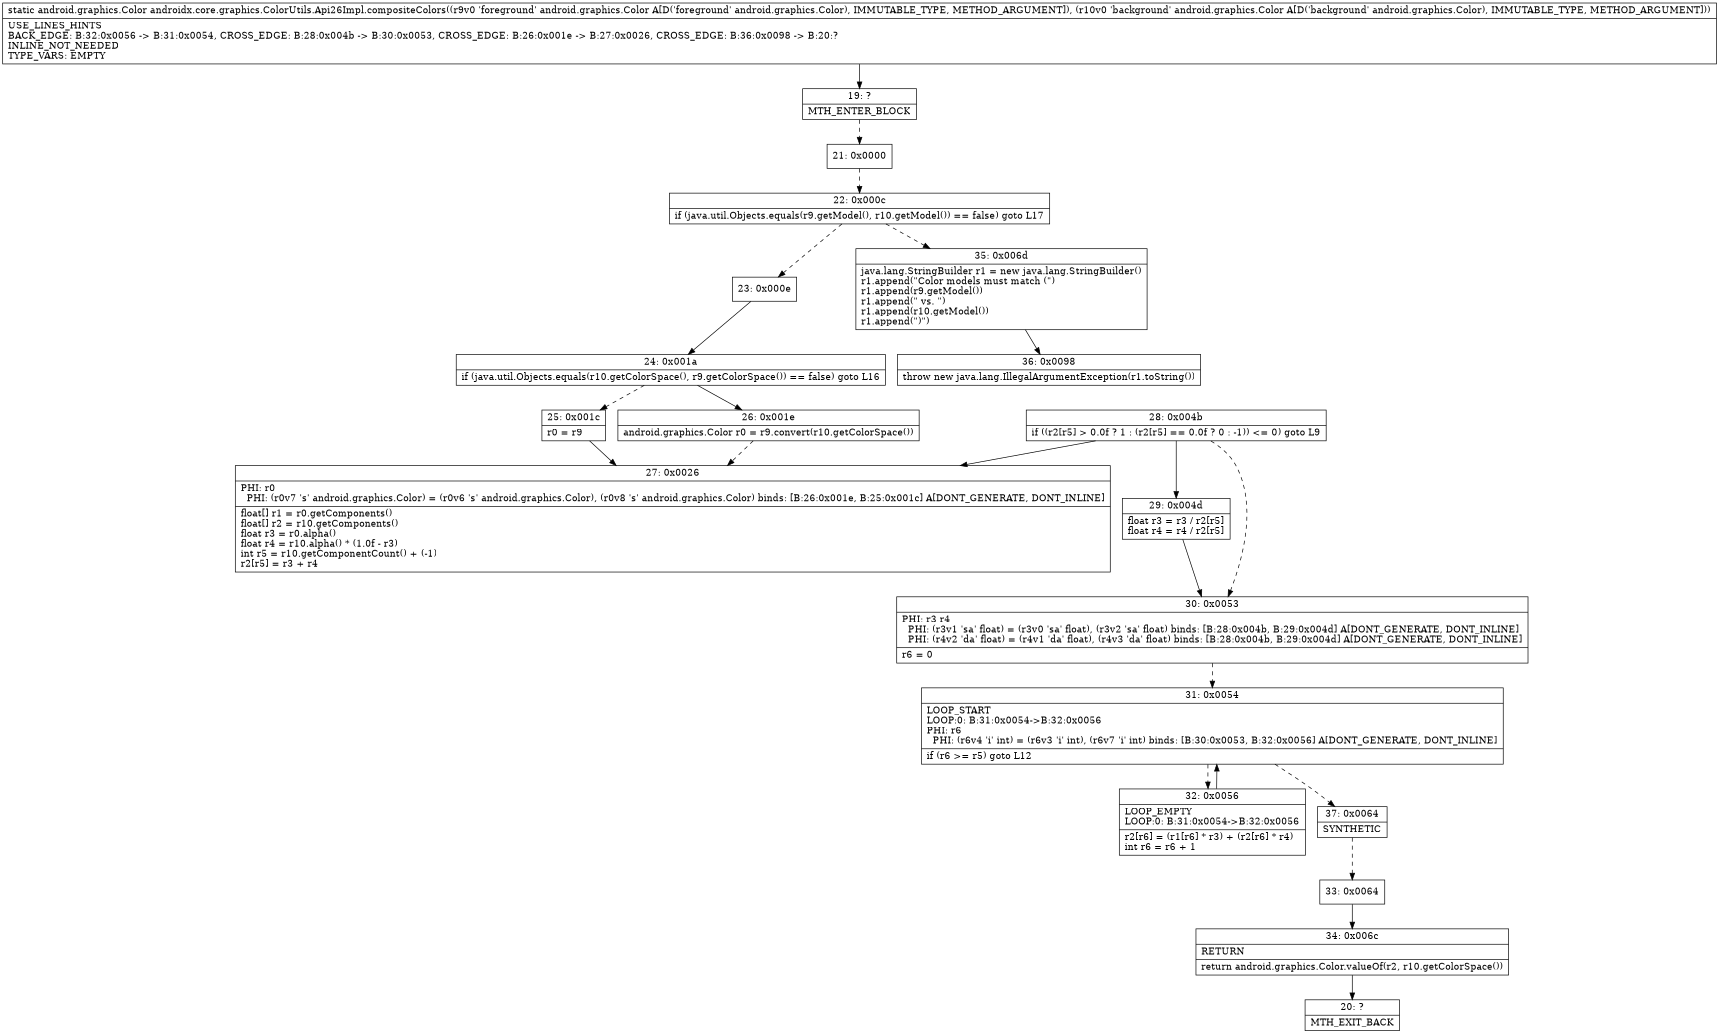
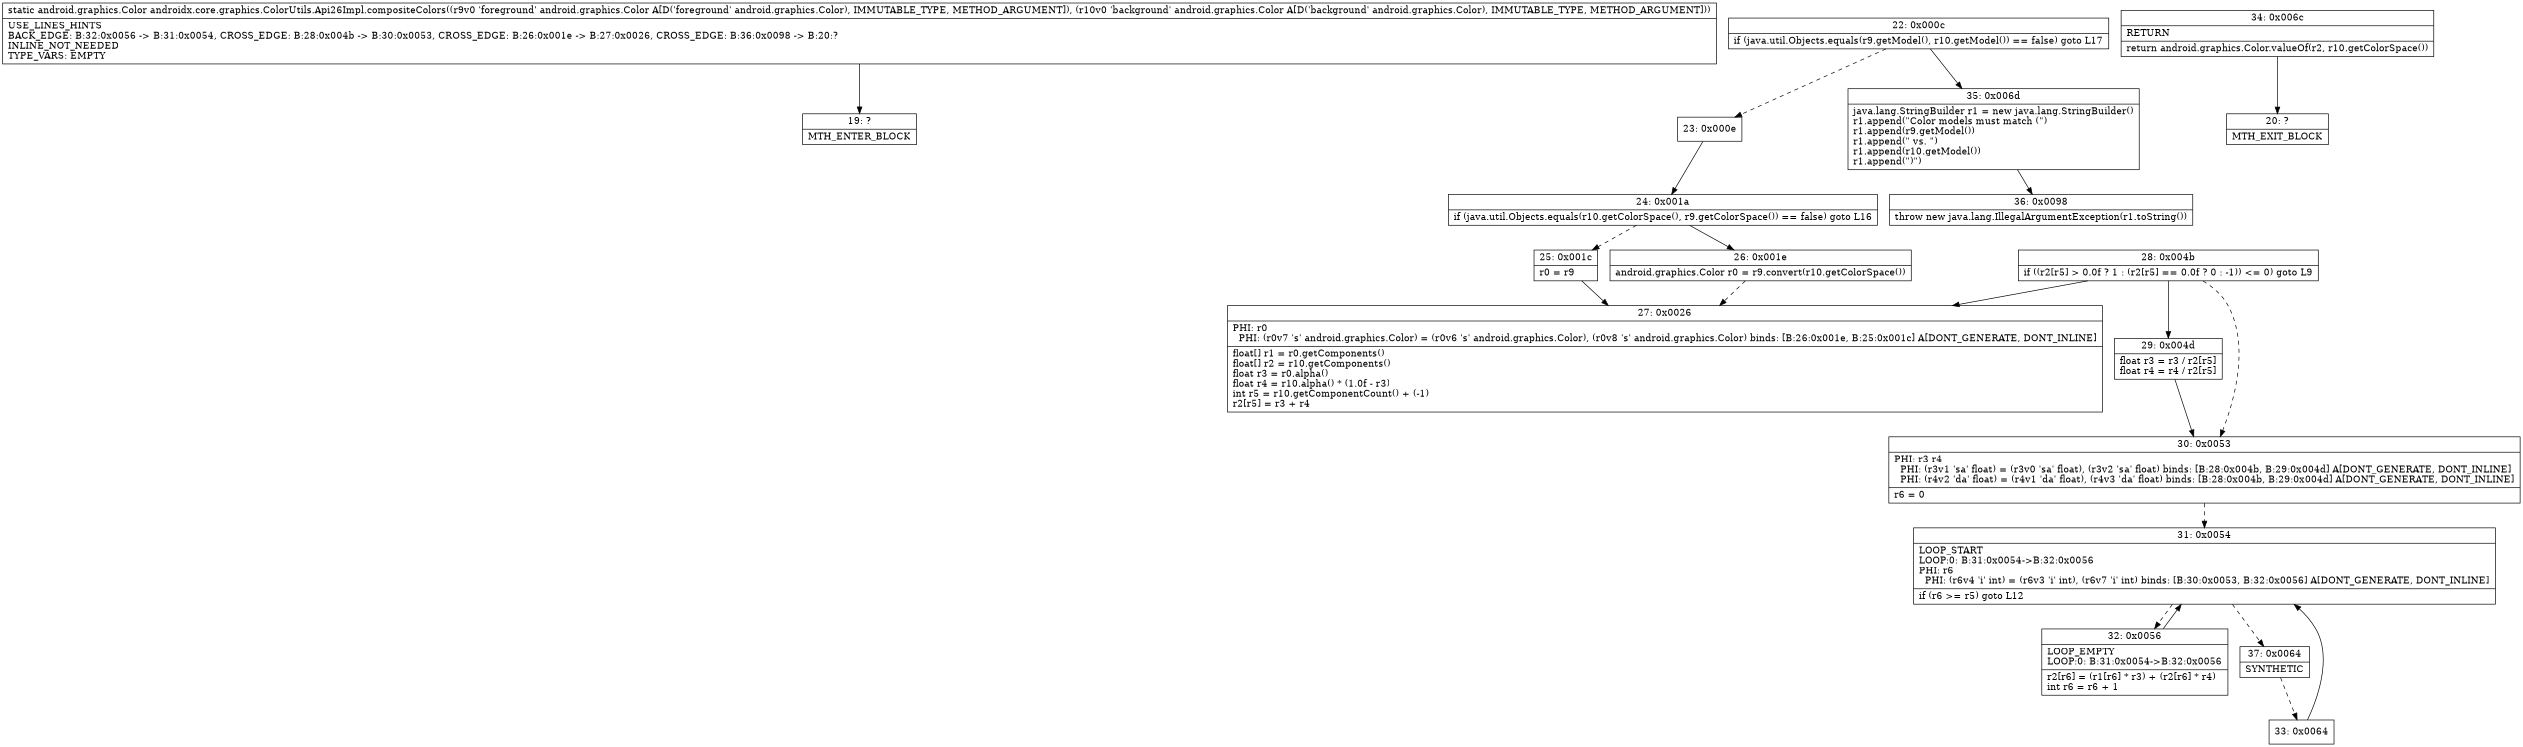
  digraph {
    node [shape=record]
    edge [style=dashed]
    n1 [label="{19\:\ ?|MTH_ENTER_BLOCK\l}"]
-   n2 [label="{21\:\ 0x0000}"]
    n3 [label="{22\:\ 0x000c|if (java.util.Objects.equals(r9.getModel(), r10.getModel()) == false) goto L17\l}"]
    n4 [label="{23\:\ 0x000e}"]
    n5 [label="{35\:\ 0x006d|java.lang.StringBuilder r1 = new java.lang.StringBuilder()\lr1.append(\"Color models must match (\")\lr1.append(r9.getModel())\lr1.append(\" vs. \")\lr1.append(r10.getModel())\lr1.append(\")\")\l}"]
    n6 [label="{24\:\ 0x001a|if (java.util.Objects.equals(r10.getColorSpace(), r9.getColorSpace()) == false) goto L16\l}"]
    n7 [label="{36\:\ 0x0098|throw new java.lang.IllegalArgumentException(r1.toString())\l}"]
    n8 [label="{25\:\ 0x001c|r0 = r9\l}"]
    n9 [label="{26\:\ 0x001e|android.graphics.Color r0 = r9.convert(r10.getColorSpace())\l}"]
    n10 [label="{27\:\ 0x0026|PHI: r0 \l  PHI: (r0v7 's' android.graphics.Color) = (r0v6 's' android.graphics.Color), (r0v8 's' android.graphics.Color) binds: [B:26:0x001e, B:25:0x001c] A[DONT_GENERATE, DONT_INLINE]\l|float[] r1 = r0.getComponents()\lfloat[] r2 = r10.getComponents()\lfloat r3 = r0.alpha()\lfloat r4 = r10.alpha() * (1.0f \- r3)\lint r5 = r10.getComponentCount() + (\-1)\lr2[r5] = r3 + r4\l}"]
    n11 [label="{28\:\ 0x004b|if ((r2[r5] \> 0.0f ? 1 : (r2[r5] == 0.0f ? 0 : \-1)) \<= 0) goto L9\l}"]
    n12 [label="{29\:\ 0x004d|float r3 = r3 \/ r2[r5]\lfloat r4 = r4 \/ r2[r5]\l}"]
    n13 [label="{30\:\ 0x0053|PHI: r3 r4 \l  PHI: (r3v1 'sa' float) = (r3v0 'sa' float), (r3v2 'sa' float) binds: [B:28:0x004b, B:29:0x004d] A[DONT_GENERATE, DONT_INLINE]\l  PHI: (r4v2 'da' float) = (r4v1 'da' float), (r4v3 'da' float) binds: [B:28:0x004b, B:29:0x004d] A[DONT_GENERATE, DONT_INLINE]\l|r6 = 0\l}"]
    n14 [label="{31\:\ 0x0054|LOOP_START\lLOOP:0: B:31:0x0054\-\>B:32:0x0056\lPHI: r6 \l  PHI: (r6v4 'i' int) = (r6v3 'i' int), (r6v7 'i' int) binds: [B:30:0x0053, B:32:0x0056] A[DONT_GENERATE, DONT_INLINE]\l|if (r6 \>= r5) goto L12\l}"]
    n15 [label="{32\:\ 0x0056|LOOP_EMPTY\lLOOP:0: B:31:0x0054\-\>B:32:0x0056\l|r2[r6] = (r1[r6] * r3) + (r2[r6] * r4)\lint r6 = r6 + 1\l}"]
    n16 [label="{37\:\ 0x0064|SYNTHETIC\l}"]
    n17 [label="{33\:\ 0x0064}"]
    n18 [label="{34\:\ 0x006c|RETURN\l|return android.graphics.Color.valueOf(r2, r10.getColorSpace())\l}"]
-   n19 [label="{20\:\ ?|MTH_EXIT_BACK\l}"]
+   n19 [label="{20\:\ ?|MTH_EXIT_BLOCK\l}"]
    n20 [label="{static android.graphics.Color androidx.core.graphics.ColorUtils.Api26Impl.compositeColors((r9v0 'foreground' android.graphics.Color A[D('foreground' android.graphics.Color), IMMUTABLE_TYPE, METHOD_ARGUMENT]), (r10v0 'background' android.graphics.Color A[D('background' android.graphics.Color), IMMUTABLE_TYPE, METHOD_ARGUMENT]))  | USE_LINES_HINTS\lBACK_EDGE: B:32:0x0056 \-\> B:31:0x0054, CROSS_EDGE: B:28:0x004b \-\> B:30:0x0053, CROSS_EDGE: B:26:0x001e \-\> B:27:0x0026, CROSS_EDGE: B:36:0x0098 \-\> B:20:?\lINLINE_NOT_NEEDED\lTYPE_VARS: EMPTY\l}"]
-   n1 -> n2
-   n2 -> n3
    n3 -> n4
-   n3 -> n5
+   n3 -> n5 [style=solid]
    n4 -> n6 [style=solid]
    n5 -> n7 [style=solid]
    n6 -> n8
    n6 -> n9 [style=solid]
    n8 -> n10 [style=solid]
    n9 -> n10
    n11 -> n10 [style=solid]
    n11 -> n12 [style=solid]
    n11 -> n13
    n12 -> n13 [style=solid]
    n13 -> n14
    n14 -> n15
    n14 -> n16
    n15 -> n14 [style=solid]
    n16 -> n17
-   n17 -> n18 [style=solid]
+   n17 -> n14 [style=solid]
    n18 -> n19 [style=solid]
    n20 -> n1 [style=solid]
  }
